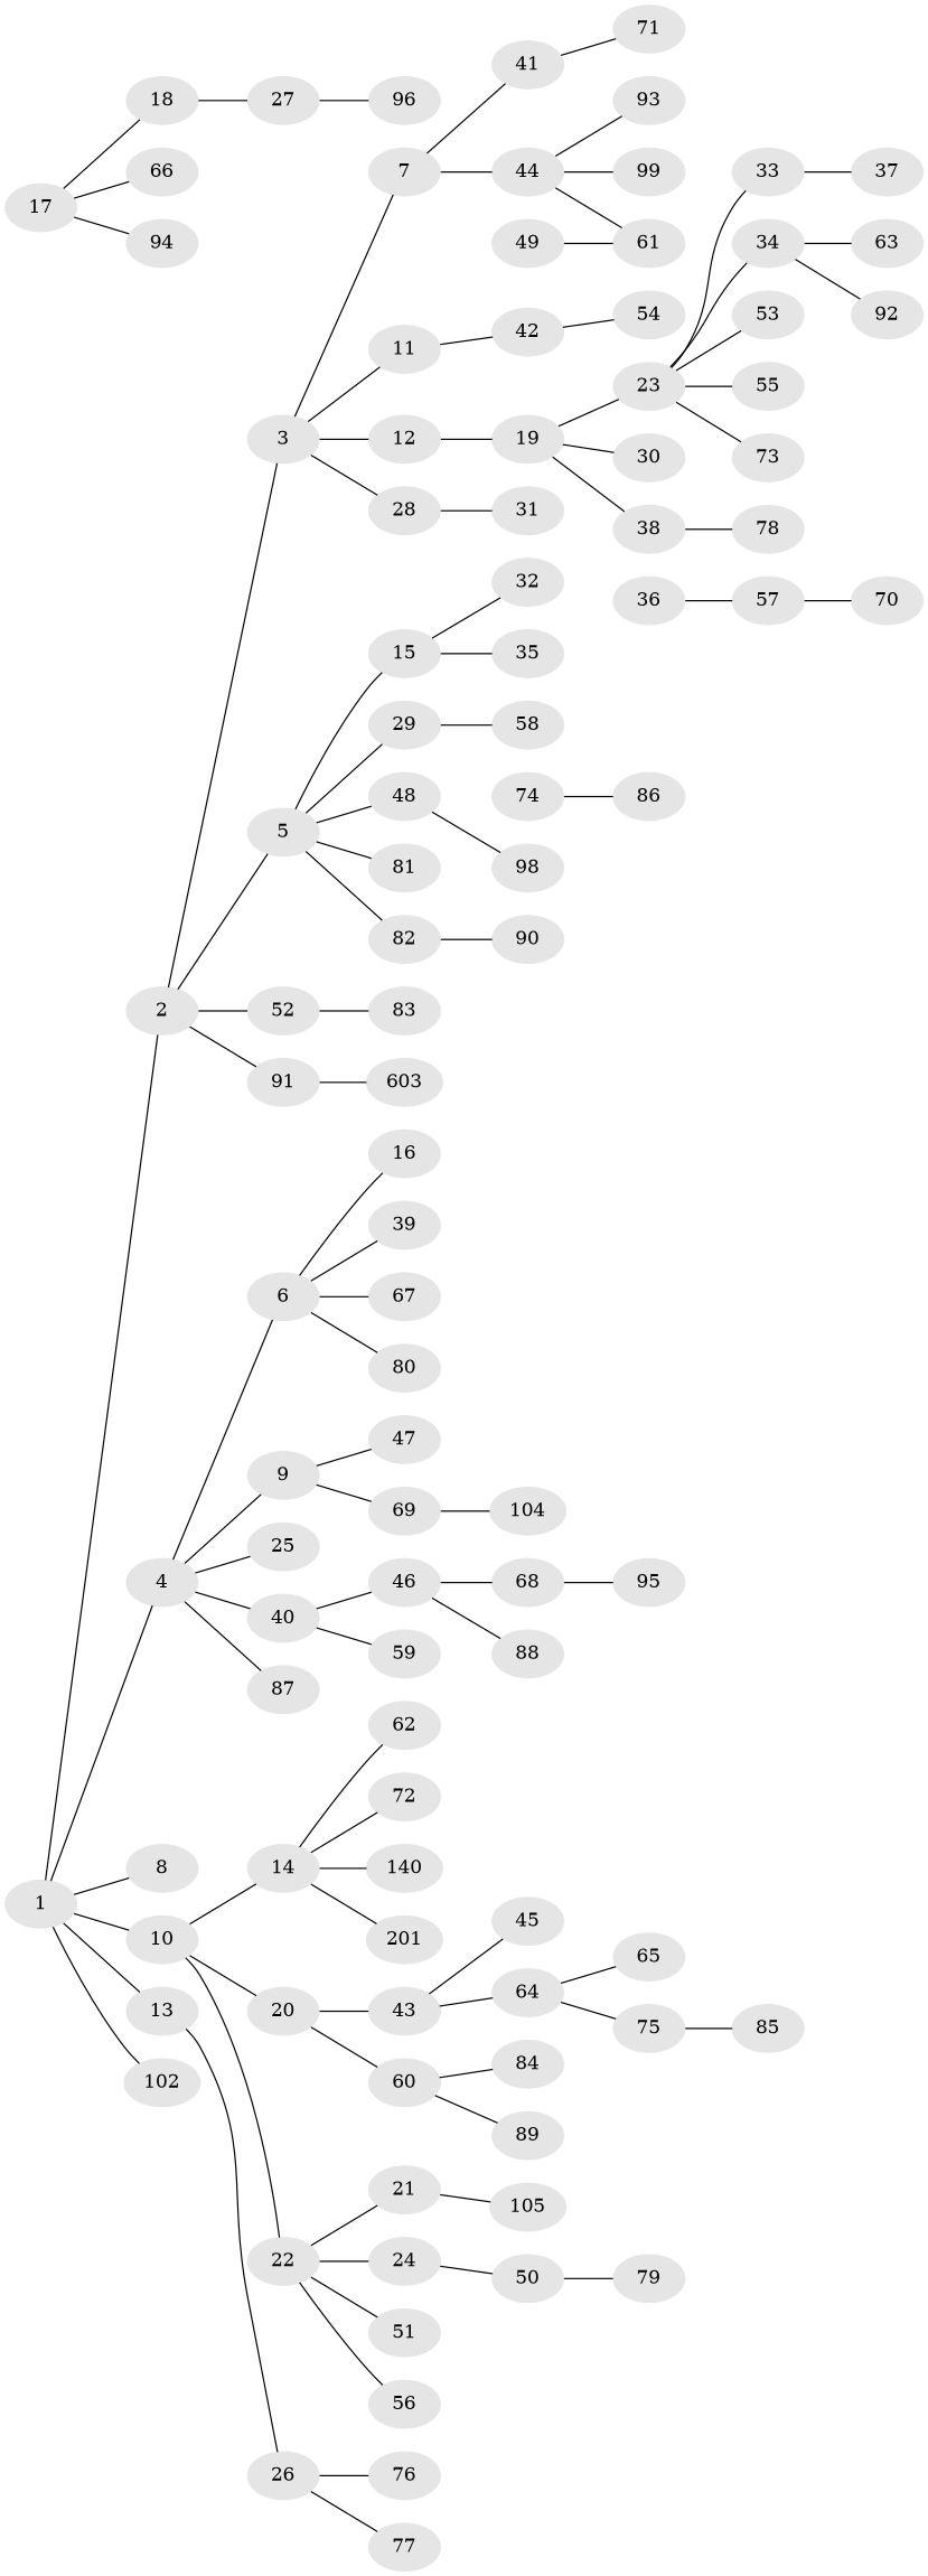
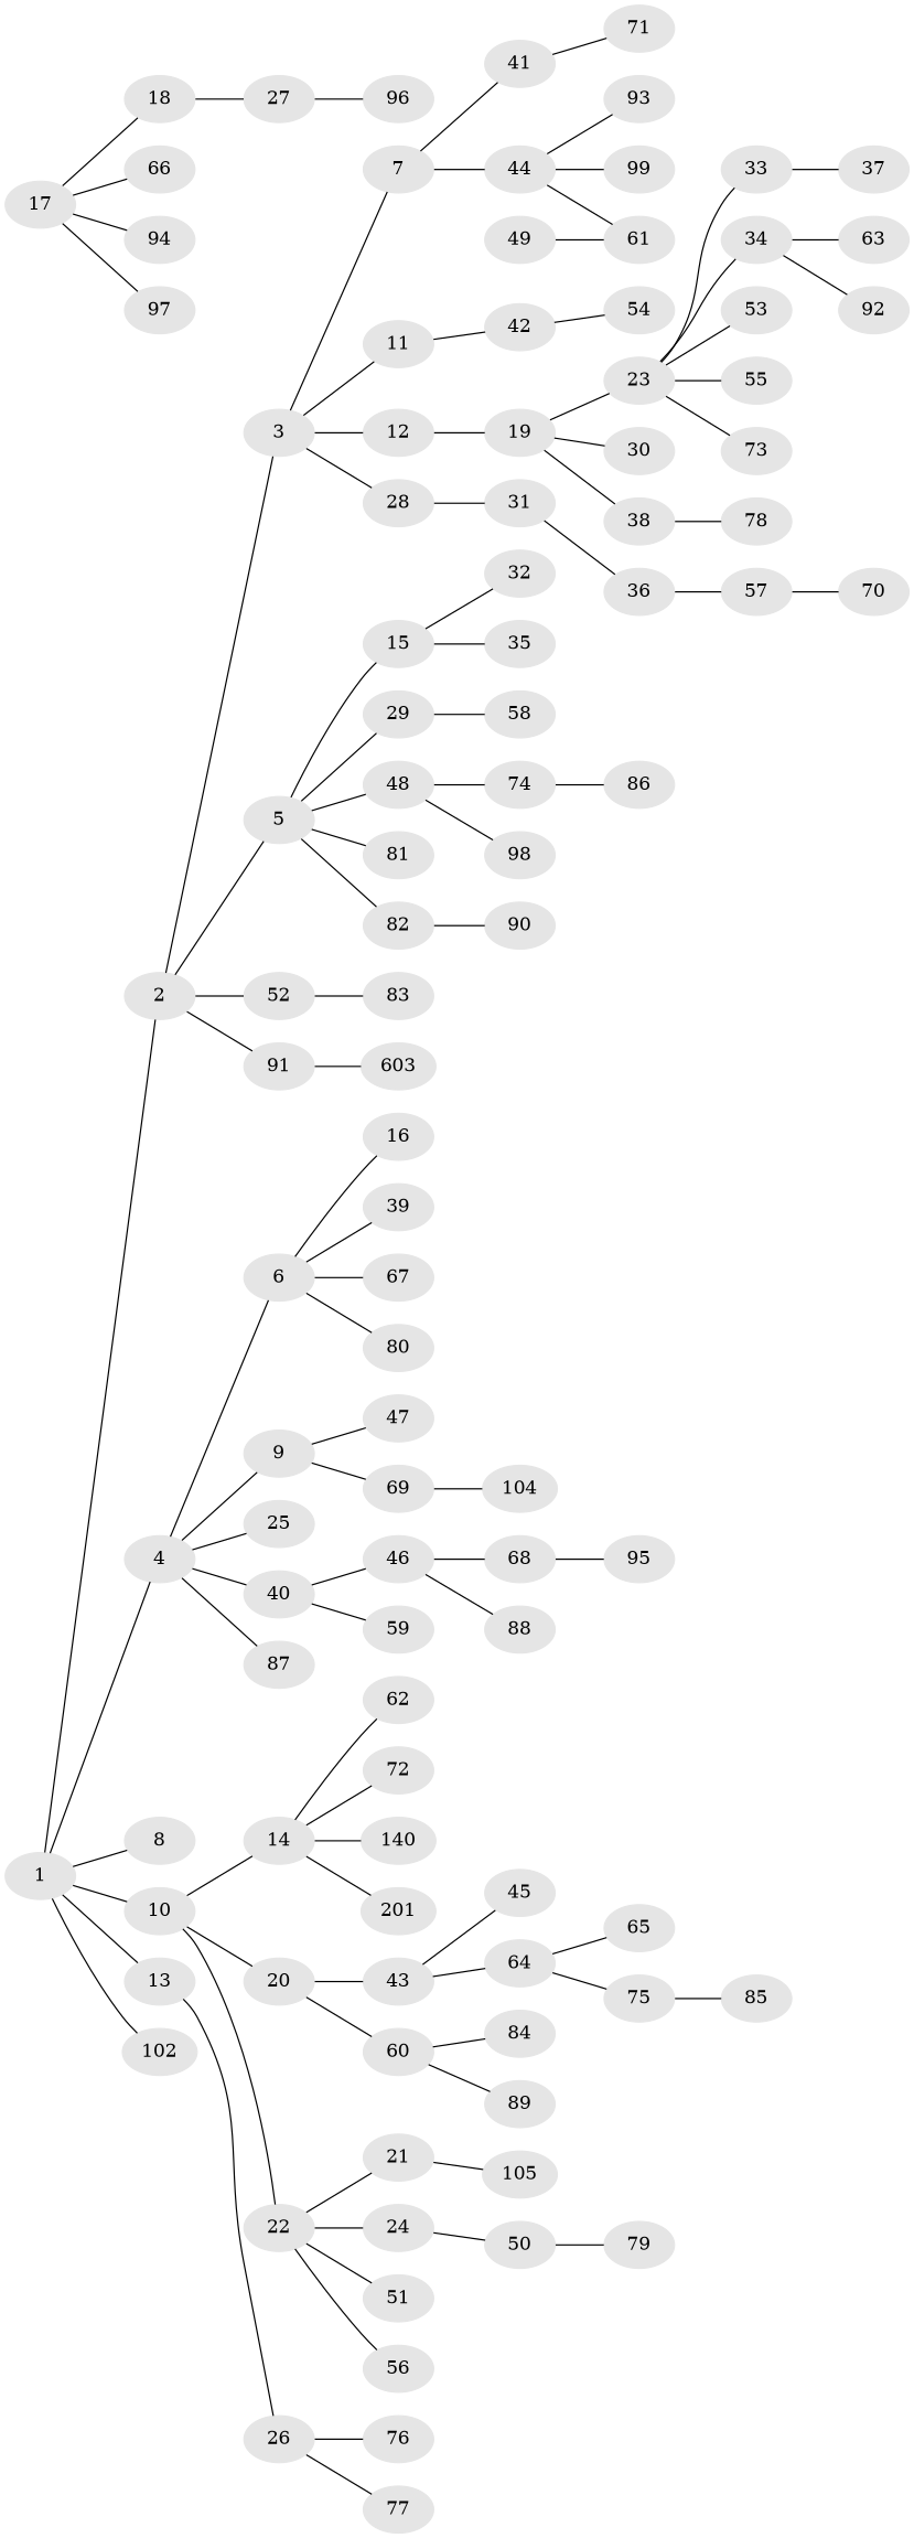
  graph {
    rankdir=LR
    node [color=gray90 style=filled]
    1
    2
    4
    8
    10
    13
    102
    3
    5
    52
    91
    6
    9
    25
    40
    87
    14
    20
    22
    26
    7
    11
    12
    28
    15
    29
    48
    81
    82
    83
    n31 [label=603]
    41
    44
    42
    19
    31
    16
    39
    67
    80
    47
    69
    46
    59
    32
    35
    58
    74
    98
    90
    71
    93
    99
    61
    104
    62
    72
    n58 [label=140]
    n59 [label=201]
    43
    60
    21
    24
    51
    56
    54
    23
    30
    38
    105
    76
    77
    17
    18
    66
    94
+   97
    27
    96
    33
    34
    53
    55
    73
    78
    45
    64
    84
    89
    50
    37
    63
    92
    79
    36
    57
    70
    68
    88
    65
    75
    49
    95
    86
    85
    1 -- 2
    1 -- 4
    1 -- 8
    1 -- 10
    1 -- 13
    1 -- 102
    2 -- 3
    2 -- 5
    2 -- 52
    2 -- 91
    4 -- 6
    4 -- 9
    4 -- 25
    4 -- 40
    4 -- 87
    10 -- 14
    10 -- 20
    10 -- 22
    13 -- 26
    3 -- 7
    3 -- 11
    3 -- 12
    3 -- 28
    5 -- 15
    5 -- 29
    5 -- 48
    5 -- 81
    5 -- 82
    52 -- 83
    91 -- n31
    6 -- 16
    6 -- 39
    6 -- 67
    6 -- 80
    9 -- 47
    9 -- 69
    40 -- 46
    40 -- 59
    14 -- 62
    14 -- 72
    14 -- n58
    14 -- n59
    20 -- 43
    20 -- 60
    22 -- 21
    22 -- 24
    22 -- 51
    22 -- 56
    26 -- 76
    26 -- 77
    7 -- 41
    7 -- 44
    11 -- 42
    12 -- 19
    28 -- 31
    15 -- 32
    15 -- 35
    29 -- 58
+   48 -- 74
    48 -- 98
    82 -- 90
    41 -- 71
    44 -- 93
    44 -- 99
    44 -- 61
    42 -- 54
    19 -- 23
    19 -- 30
    19 -- 38
+   31 -- 36
    69 -- 104
    46 -- 68
    46 -- 88
    74 -- 86
    43 -- 45
    43 -- 64
    60 -- 84
    60 -- 89
    21 -- 105
    24 -- 50
    23 -- 33
    23 -- 34
    23 -- 53
    23 -- 55
    23 -- 73
    38 -- 78
    17 -- 18
    17 -- 66
    17 -- 94
+   17 -- 97
    18 -- 27
    27 -- 96
    33 -- 37
    34 -- 63
    34 -- 92
    64 -- 65
    64 -- 75
    50 -- 79
    36 -- 57
    57 -- 70
    68 -- 95
    75 -- 85
    49 -- 61
  }
